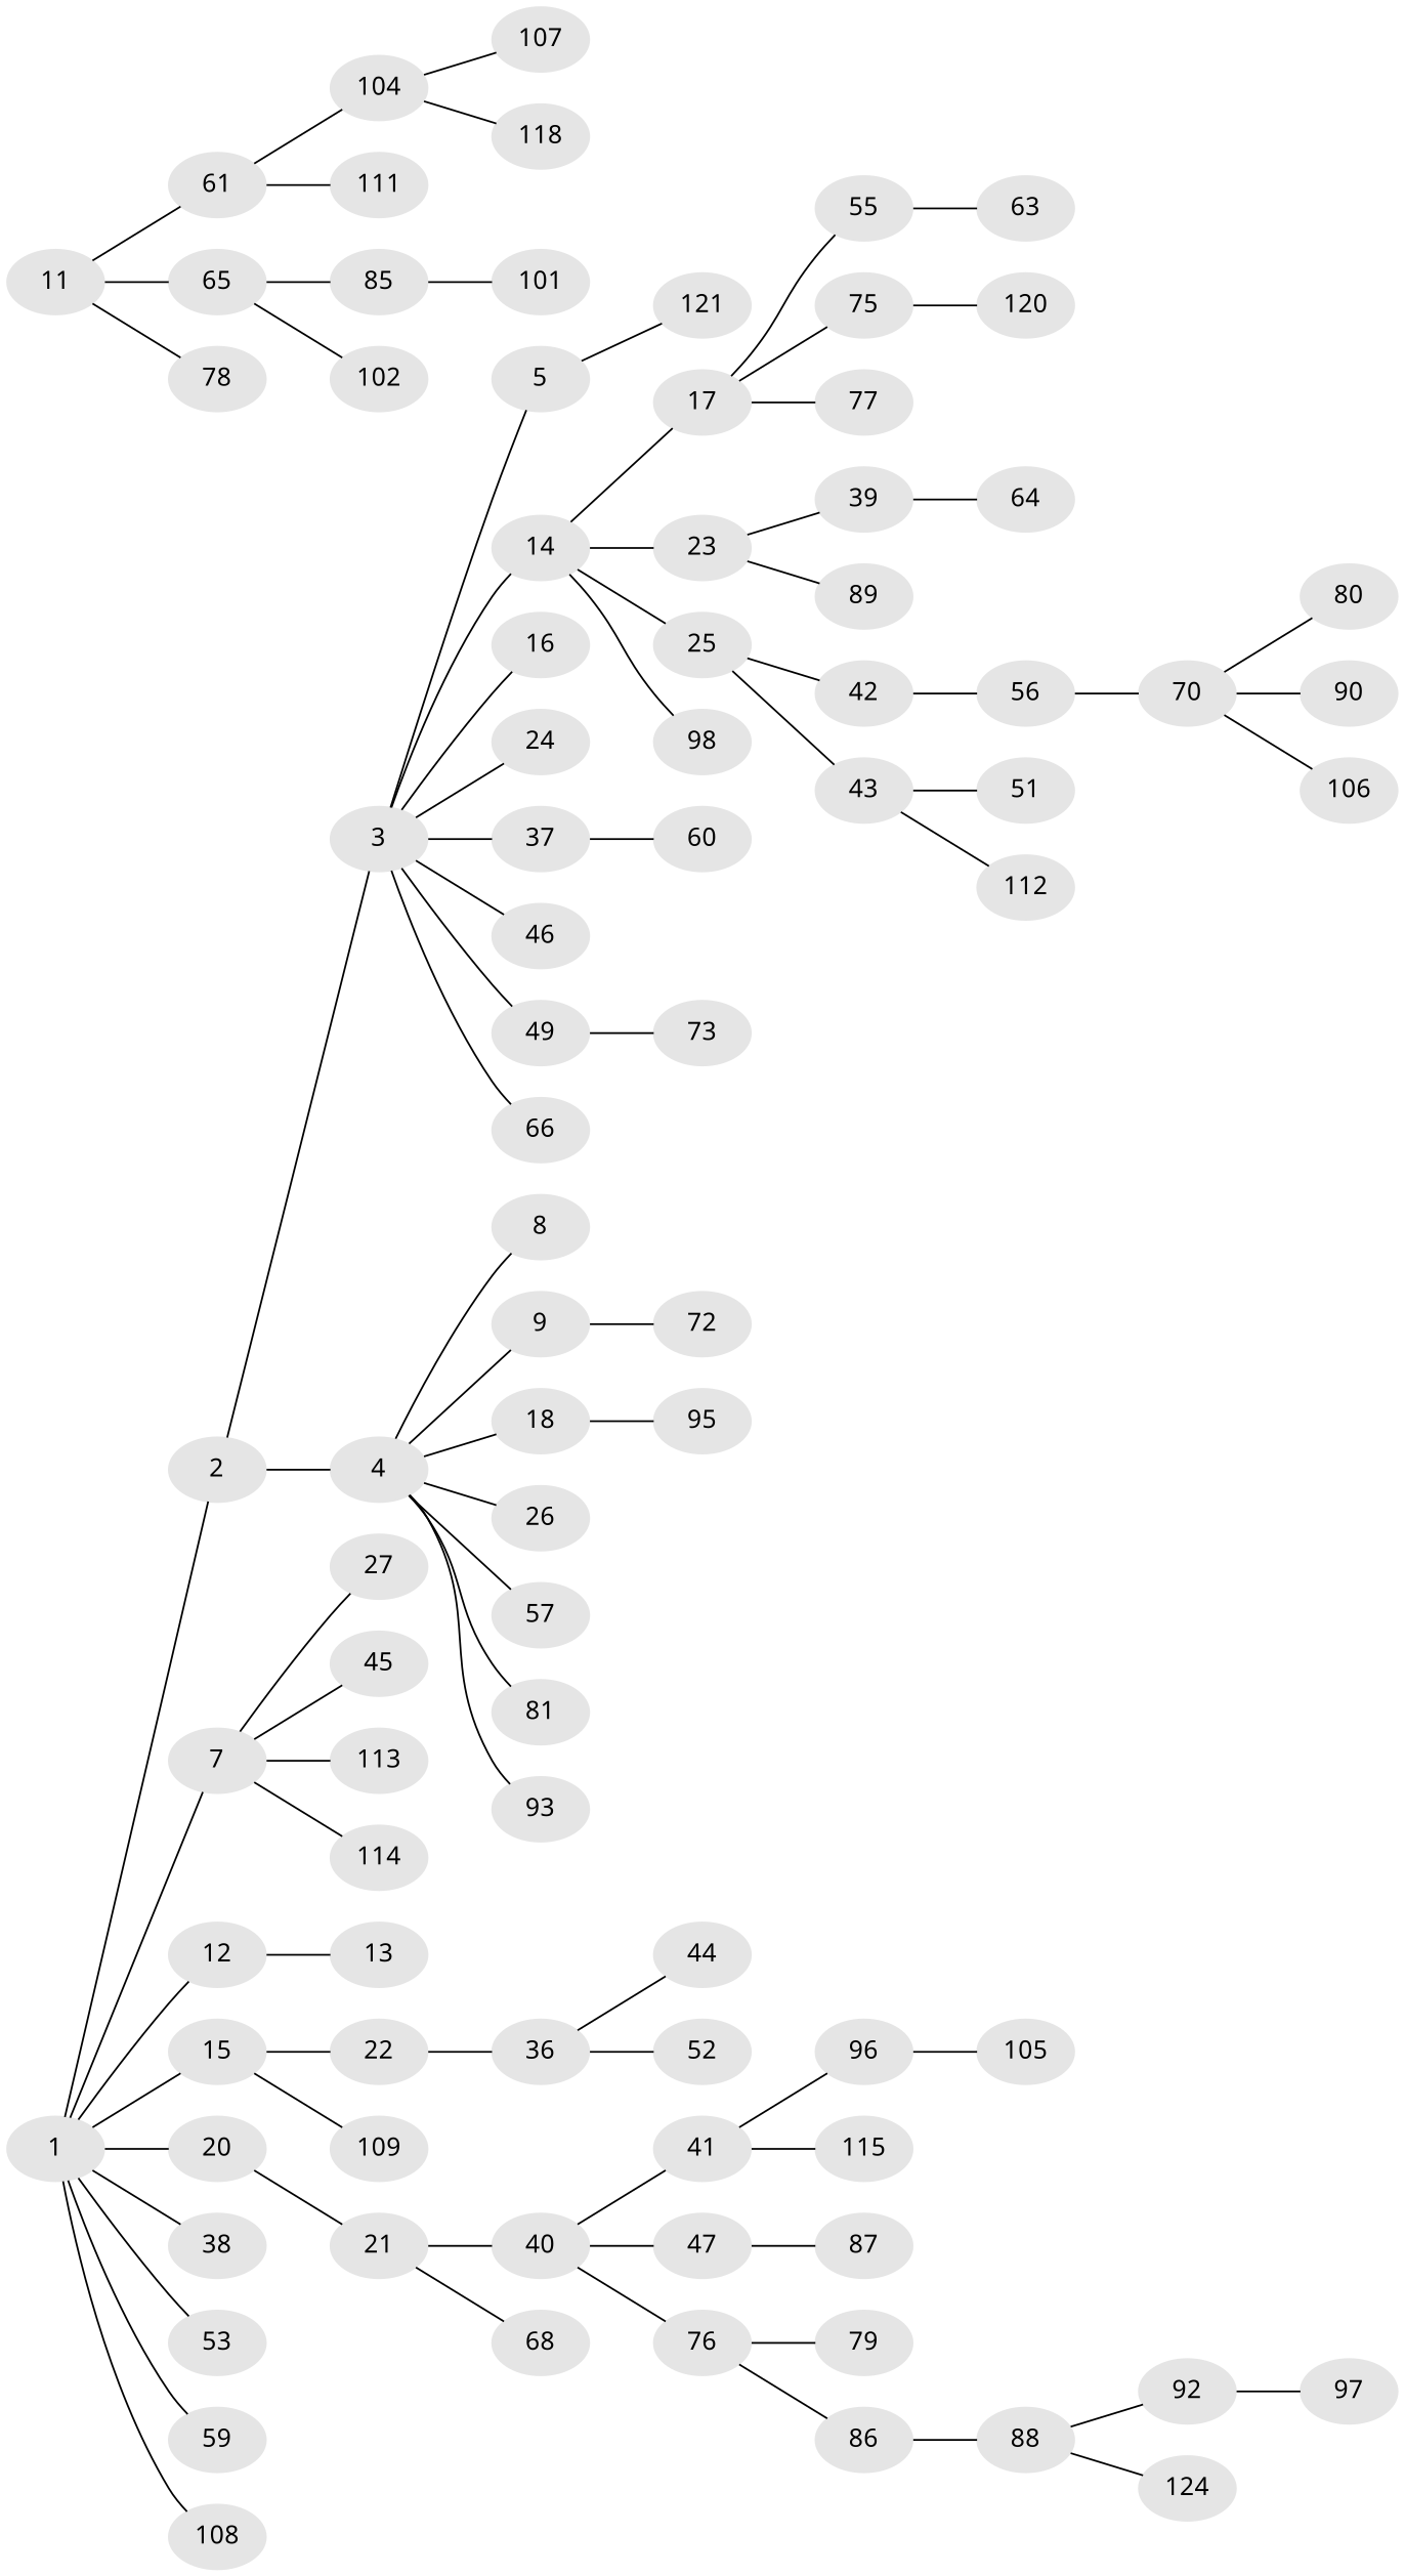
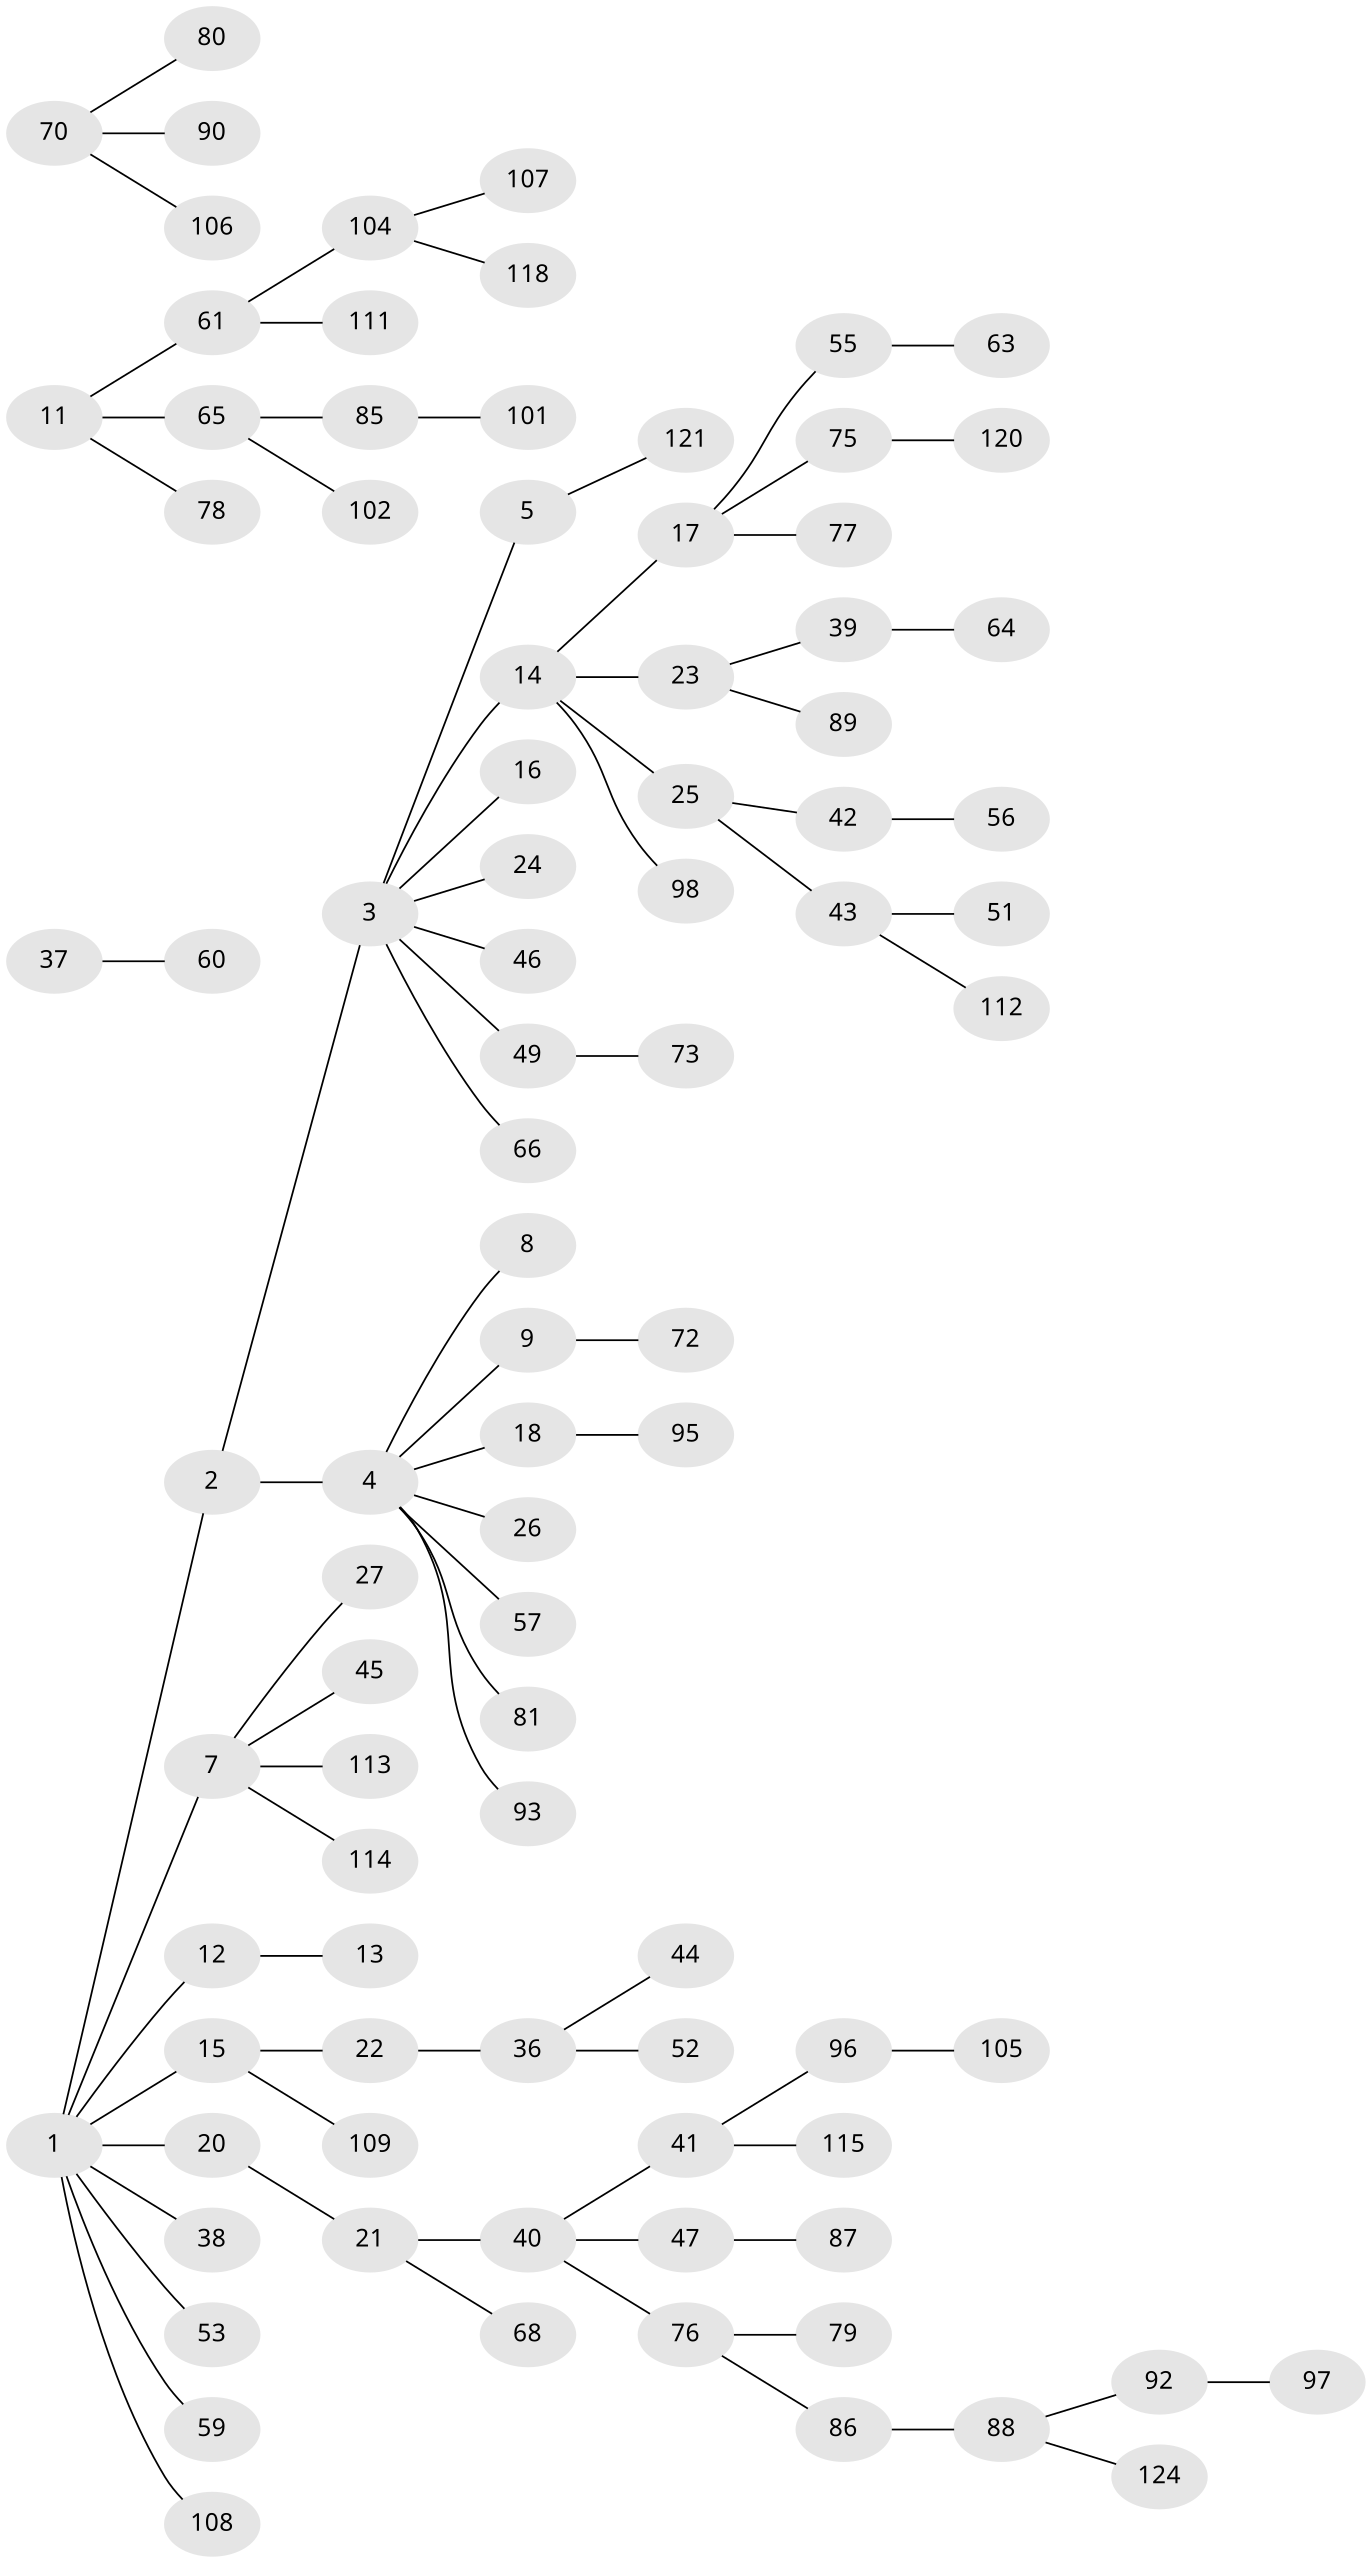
  graph {
    fontname="Noto Sans"
    rankdir=LR
    node [color=gray90 fontname="Noto Sans" style=filled]
    edge [fontname="Noto Sans"]
    1 [super="+10"]
    2
    7 [super="+19"]
    12
    15 [super="+32"]
    20
    38 [super="+58"]
    53
    59
    108
    3 [super="+6"]
    4 [super="+29"]
    27
    45
    113
    114
    13 [super="+31"]
    22 [super="+30"]
    109
    21 [super="+35"]
    5 [super="+116"]
    14 [super="+82"]
    16 [super="+110"]
    24 [super="+67"]
    37
    46
    49 [super="+94"]
    66
    8
    9 [super="+33"]
    18
    26
    57 [super="+99"]
    81
    93
    121
    17 [super="+28"]
    23 [super="+84"]
    25
    98
    60
    73
    72
    95
    11 [super="+34"]
    61 [super="+71"]
    65 [super="+69"]
    78 [super="+122"]
    104 [super="+117"]
    111
    85
    102
    55
    75
    77
    39
    89
    42 [super="+50"]
    43 [super="+74"]
    36 [super="+91"]
    63
    120
    40
    68
    41 [super="+54"]
    47 [super="+62"]
    76 [super="+83"]
    44 [super="+48"]
    52
    64
    56
    51
    112
    96
    115
    87
    79
    86
    105
    70 [super="+100"]
    80
    90
    106
    107
    118
    101
    88 [super="+103"]
    92
    n89 [label=124]
    97
    1 -- 2
    1 -- 7
    1 -- 12
    1 -- 15
    1 -- 20
    1 -- 38
    1 -- 53
    1 -- 59
    1 -- 108
    2 -- 3
    2 -- 4
    7 -- 27
    7 -- 45
    7 -- 113
    7 -- 114
    12 -- 13
    15 -- 22
    15 -- 109
    20 -- 21
    3 -- 5
    3 -- 14
    3 -- 16
    3 -- 24
-   3 -- 37
    3 -- 46
    3 -- 49
    3 -- 66
    4 -- 8
    4 -- 9
    4 -- 18
    4 -- 26
    4 -- 57
    4 -- 81
    4 -- 93
    22 -- 36
    21 -- 40
    21 -- 68
    5 -- 121
    14 -- 17
    14 -- 23
    14 -- 25
    14 -- 98
    37 -- 60
    49 -- 73
    9 -- 72
    18 -- 95
    17 -- 55
    17 -- 75
    17 -- 77
    23 -- 39
    23 -- 89
    25 -- 42
    25 -- 43
    11 -- 61
    11 -- 65
    11 -- 78
    61 -- 104
    61 -- 111
    65 -- 85
    65 -- 102
    104 -- 107
    104 -- 118
    85 -- 101
    55 -- 63
    75 -- 120
    39 -- 64
    42 -- 56
    43 -- 51
    43 -- 112
    36 -- 44
    36 -- 52
    40 -- 41
    40 -- 47
    40 -- 76
    41 -- 96
    41 -- 115
    47 -- 87
    76 -- 79
    76 -- 86
-   56 -- 70
    96 -- 105
    86 -- 88
    70 -- 80
    70 -- 90
    70 -- 106
    88 -- 92
    88 -- n89
    92 -- 97
  }
